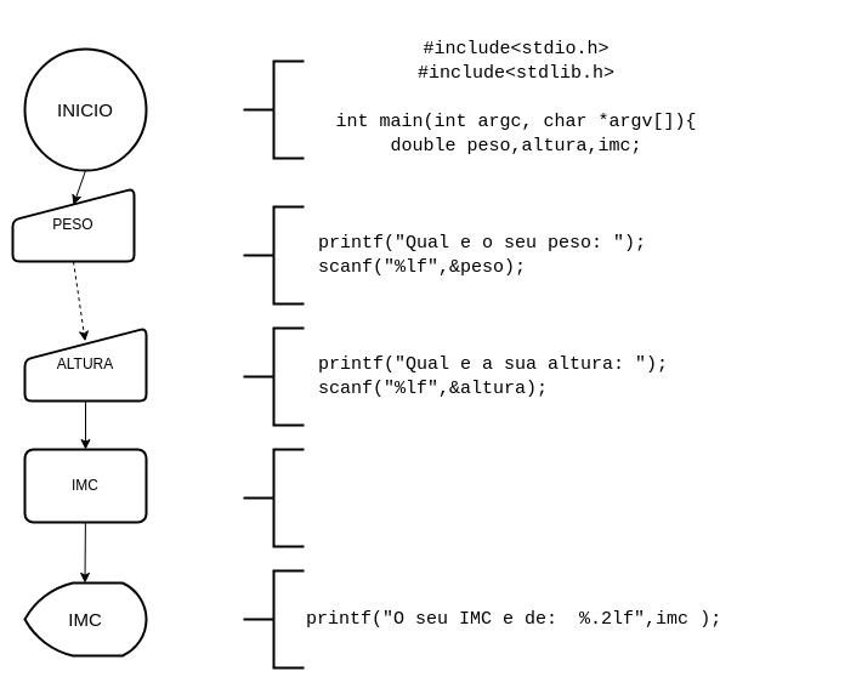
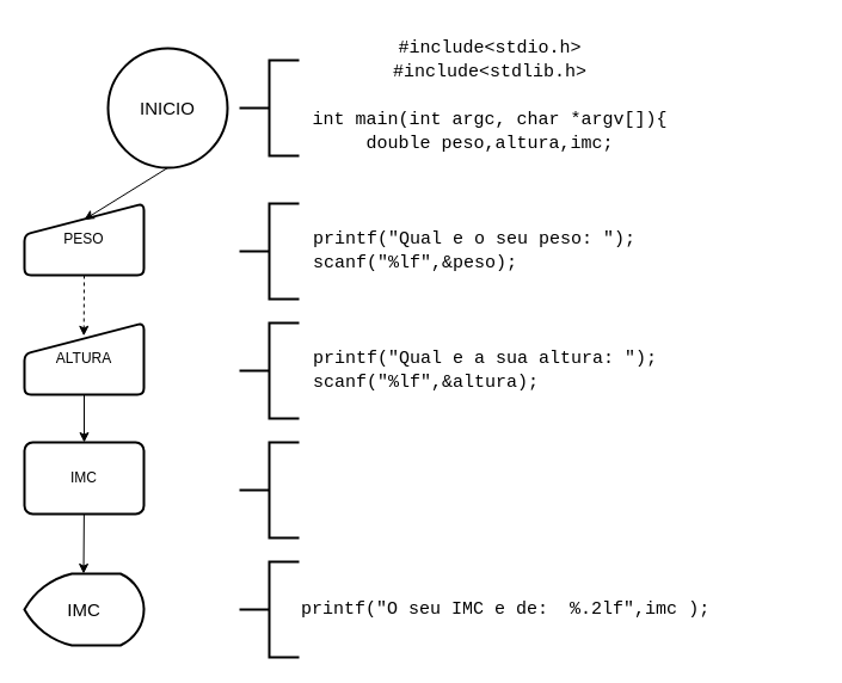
  <mxCell id="0" />
  <mxCell id="1" parent="0" />
- <mxCell id="2" value="PESO" style="html=1;strokeWidth=2;shape=manualInput;whiteSpace=wrap;rounded=1;size=26;arcSize=11;verticalAlign=middle;align=center;" parent="1" vertex="1"><mxGeometry x="10" y="155" width="100" height="60" as="geometry" /></mxCell>
- <mxCell id="3" value="&lt;font style=&quot;font-size: 15px&quot;&gt;INICIO&lt;/font&gt;" style="strokeWidth=2;html=1;shape=mxgraph.flowchart.start_2;whiteSpace=wrap;verticalAlign=middle;align=center;" parent="1" vertex="1"><mxGeometry x="20" y="40" width="100" height="100" as="geometry" /></mxCell>
+ <mxCell id="2" value="PESO" style="html=1;strokeWidth=2;shape=manualInput;whiteSpace=wrap;rounded=1;size=26;arcSize=11;verticalAlign=middle;align=center;" parent="1" vertex="1"><mxGeometry x="20" y="170" width="100" height="60" as="geometry" /></mxCell>
+ <mxCell id="3" value="&lt;font style=&quot;font-size: 15px&quot;&gt;INICIO&lt;/font&gt;" style="strokeWidth=2;html=1;shape=mxgraph.flowchart.start_2;whiteSpace=wrap;verticalAlign=middle;align=center;" parent="1" vertex="1"><mxGeometry x="90" y="40" width="100" height="100" as="geometry" /></mxCell>
  <mxCell id="4" value="" style="endArrow=classic;html=1;exitX=0.5;exitY=1;exitDx=0;exitDy=0;exitPerimeter=0;entryX=0.5;entryY=0.225;entryDx=0;entryDy=0;entryPerimeter=0;" parent="1" source="3" target="2" edge="1"><mxGeometry width="50" height="50" relative="1" as="geometry"><mxPoint x="-24" y="250" as="sourcePoint" /><mxPoint x="70" y="180" as="targetPoint" /></mxGeometry></mxCell>
  <mxCell id="5" value="" style="endArrow=classic;html=1;exitX=0.5;exitY=1;exitDx=0;exitDy=0;entryX=0.497;entryY=0.18;entryDx=0;entryDy=0;entryPerimeter=0;dashed=1;" parent="1" source="2" target="16" edge="1"><mxGeometry width="50" height="50" relative="1" as="geometry"><mxPoint x="69" y="240" as="sourcePoint" /><mxPoint x="70" y="250" as="targetPoint" /></mxGeometry></mxCell>
  <mxCell id="6" value="IMC" style="strokeWidth=2;html=1;shape=mxgraph.flowchart.display;whiteSpace=wrap;fontSize=15;" parent="1" vertex="1"><mxGeometry x="20" y="480" width="100" height="60" as="geometry" /></mxCell>
  <mxCell id="7" value="&lt;div style=&quot;font-family: consolas, &amp;quot;courier new&amp;quot;, monospace; font-size: 15px; line-height: 20px;&quot;&gt;&lt;div&gt;&lt;span style=&quot;&quot;&gt;printf&lt;/span&gt;(&lt;span style=&quot;&quot;&gt;&quot;Qual&amp;nbsp;e&amp;nbsp;o&amp;nbsp;seu&amp;nbsp;peso:&amp;nbsp;&quot;&lt;/span&gt;);&lt;/div&gt;&lt;div&gt;&lt;span style=&quot;&quot;&gt;scanf&lt;/span&gt;(&lt;span style=&quot;&quot;&gt;&quot;&lt;/span&gt;&lt;span style=&quot;&quot;&gt;%lf&lt;/span&gt;&lt;span style=&quot;&quot;&gt;&quot;&lt;/span&gt;,&amp;amp;&lt;span style=&quot;&quot;&gt;peso&lt;/span&gt;);&lt;/div&gt;&lt;/div&gt;" style="text;html=1;strokeColor=none;fillColor=none;align=left;verticalAlign=middle;whiteSpace=wrap;rounded=0;labelBorderColor=none;" parent="1" vertex="1"><mxGeometry x="260" y="190" width="400" height="40" as="geometry" /></mxCell>
  <mxCell id="8" value="" style="strokeWidth=2;html=1;shape=mxgraph.flowchart.annotation_2;align=left;labelPosition=right;pointerEvents=1;" parent="1" vertex="1"><mxGeometry x="200" y="170" width="50" height="80" as="geometry" /></mxCell>
  <mxCell id="9" value="" style="strokeWidth=2;html=1;shape=mxgraph.flowchart.annotation_2;align=left;labelPosition=right;pointerEvents=1;" parent="1" vertex="1"><mxGeometry x="200" y="370" width="50" height="80" as="geometry" /></mxCell>
- <mxCell id="10" value="&lt;div style=&quot;font-family: &amp;#34;consolas&amp;#34; , &amp;#34;courier new&amp;#34; , monospace ; font-weight: normal ; font-size: 15px ; line-height: 20px&quot;&gt;&lt;div style=&quot;font-family: &amp;#34;consolas&amp;#34; , &amp;#34;courier new&amp;#34; , monospace ; line-height: 20px&quot;&gt;&lt;div&gt;&lt;span&gt;#include&lt;/span&gt;&lt;span&gt;&amp;lt;stdio.h&amp;gt;&lt;/span&gt;&lt;/div&gt;&lt;div&gt;&lt;span&gt;#include&lt;/span&gt;&lt;span&gt;&amp;lt;stdlib.h&amp;gt;&lt;/span&gt;&lt;/div&gt;&lt;br&gt;&lt;div&gt;&lt;span&gt;int&lt;/span&gt;&amp;nbsp;&lt;span&gt;main&lt;/span&gt;(&lt;span&gt;int&lt;/span&gt;&amp;nbsp;&lt;span&gt;argc&lt;/span&gt;,&amp;nbsp;&lt;span&gt;char&lt;/span&gt;&amp;nbsp;*&lt;span&gt;argv&lt;/span&gt;&lt;span&gt;[]&lt;/span&gt;){&lt;/div&gt;&lt;div&gt;double peso,altura,imc;&lt;/div&gt;&lt;/div&gt;&lt;/div&gt;" style="text;whiteSpace=wrap;html=1;rounded=0;align=center;verticalAlign=middle;labelBorderColor=none;" parent="1" vertex="1"><mxGeometry x="275" y="20" width="300" height="120" as="geometry" /></mxCell>
+ <mxCell id="10" value="&lt;div style=&quot;font-family: &amp;#34;consolas&amp;#34; , &amp;#34;courier new&amp;#34; , monospace ; font-weight: normal ; font-size: 15px ; line-height: 20px&quot;&gt;&lt;div style=&quot;font-family: &amp;#34;consolas&amp;#34; , &amp;#34;courier new&amp;#34; , monospace ; line-height: 20px&quot;&gt;&lt;div&gt;&lt;span&gt;#include&lt;/span&gt;&lt;span&gt;&amp;lt;stdio.h&amp;gt;&lt;/span&gt;&lt;/div&gt;&lt;div&gt;&lt;span&gt;#include&lt;/span&gt;&lt;span&gt;&amp;lt;stdlib.h&amp;gt;&lt;/span&gt;&lt;/div&gt;&lt;br&gt;&lt;div&gt;&lt;span&gt;int&lt;/span&gt;&amp;nbsp;&lt;span&gt;main&lt;/span&gt;(&lt;span&gt;int&lt;/span&gt;&amp;nbsp;&lt;span&gt;argc&lt;/span&gt;,&amp;nbsp;&lt;span&gt;char&lt;/span&gt;&amp;nbsp;*&lt;span&gt;argv&lt;/span&gt;&lt;span&gt;[]&lt;/span&gt;){&lt;/div&gt;&lt;div&gt;double peso,altura,imc;&lt;/div&gt;&lt;/div&gt;&lt;/div&gt;" style="text;whiteSpace=wrap;html=1;rounded=0;align=center;verticalAlign=middle;labelBorderColor=none;" parent="1" vertex="1"><mxGeometry x="260" y="20" width="300" height="120" as="geometry" /></mxCell>
  <mxCell id="11" value="" style="strokeWidth=2;html=1;shape=mxgraph.flowchart.annotation_2;align=left;labelPosition=right;pointerEvents=1;" parent="1" vertex="1"><mxGeometry x="200" y="50" width="50" height="80" as="geometry" /></mxCell>
  <mxCell id="12" value="IMC" style="rounded=1;whiteSpace=wrap;html=1;absoluteArcSize=1;arcSize=14;strokeWidth=2;align=center;verticalAlign=middle;" parent="1" vertex="1"><mxGeometry x="20" y="370" width="100" height="60" as="geometry" /></mxCell>
  <mxCell id="13" value="" style="endArrow=classic;html=1;exitX=0.5;exitY=1;exitDx=0;exitDy=0;" parent="1" edge="1"><mxGeometry width="50" height="50" relative="1" as="geometry"><mxPoint x="69.9" y="430" as="sourcePoint" /><mxPoint x="69.5" y="480" as="targetPoint" /></mxGeometry></mxCell>
  <mxCell id="14" value="" style="strokeWidth=2;html=1;shape=mxgraph.flowchart.annotation_2;align=left;labelPosition=right;pointerEvents=1;" parent="1" vertex="1"><mxGeometry x="200" y="470" width="50" height="80" as="geometry" /></mxCell>
  <mxCell id="15" value="&lt;div style=&quot;font-family: consolas, &amp;quot;courier new&amp;quot;, monospace; font-size: 15px; line-height: 20px;&quot;&gt;&lt;span style=&quot;&quot;&gt;printf&lt;/span&gt;(&lt;span style=&quot;&quot;&gt;&quot;O&amp;nbsp;seu&amp;nbsp;IMC&amp;nbsp;e&amp;nbsp;de:&amp;nbsp;&amp;nbsp;&lt;/span&gt;&lt;span style=&quot;&quot;&gt;%.2lf&lt;/span&gt;&lt;span style=&quot;&quot;&gt;&quot;&lt;/span&gt;,&lt;span style=&quot;&quot;&gt;imc&lt;/span&gt;&amp;nbsp;);&lt;/div&gt;" style="text;html=1;rounded=0;align=left;verticalAlign=middle;labelBorderColor=none;whiteSpace=wrap;" parent="1" vertex="1"><mxGeometry x="250" y="490" width="432.5" height="40" as="geometry" /></mxCell>
  <mxCell id="16" value="ALTURA" style="html=1;strokeWidth=2;shape=manualInput;whiteSpace=wrap;rounded=1;size=26;arcSize=11;verticalAlign=middle;align=center;" parent="1" vertex="1"><mxGeometry x="20" y="270" width="100" height="60" as="geometry" /></mxCell>
  <mxCell id="17" value="" style="endArrow=classic;html=1;exitX=0.5;exitY=1;exitDx=0;exitDy=0;entryX=0.5;entryY=0;entryDx=0;entryDy=0;" parent="1" source="16" target="12" edge="1"><mxGeometry width="50" height="50" relative="1" as="geometry"><mxPoint x="69" y="340" as="sourcePoint" /><mxPoint x="70" y="350" as="targetPoint" /></mxGeometry></mxCell>
  <mxCell id="18" value="&#10;&#10;&lt;div style=&quot;font-family: consolas, &amp;quot;courier new&amp;quot;, monospace; font-weight: normal; font-size: 15px; line-height: 20px;&quot;&gt;&lt;div&gt;&lt;span style=&quot;&quot;&gt;printf&lt;/span&gt;&lt;span style=&quot;&quot;&gt;(&lt;/span&gt;&lt;span style=&quot;&quot;&gt;&quot;Qual&amp;nbsp;e&amp;nbsp;a&amp;nbsp;sua&amp;nbsp;altura:&amp;nbsp;&quot;&lt;/span&gt;&lt;span style=&quot;&quot;&gt;);&lt;/span&gt;&lt;/div&gt;&lt;div&gt;&lt;span style=&quot;&quot;&gt;scanf&lt;/span&gt;&lt;span style=&quot;&quot;&gt;(&lt;/span&gt;&lt;span style=&quot;&quot;&gt;&quot;&lt;/span&gt;&lt;span style=&quot;&quot;&gt;%lf&lt;/span&gt;&lt;span style=&quot;&quot;&gt;&quot;&lt;/span&gt;&lt;span style=&quot;&quot;&gt;,&amp;amp;&lt;/span&gt;&lt;span style=&quot;&quot;&gt;altura&lt;/span&gt;&lt;span style=&quot;&quot;&gt;);&lt;/span&gt;&lt;/div&gt;&lt;/div&gt;&#10;&#10;" style="text;html=1;strokeColor=none;fillColor=none;align=left;verticalAlign=middle;whiteSpace=wrap;rounded=0;labelBorderColor=none;" parent="1" vertex="1"><mxGeometry x="260" y="290" width="400" height="40" as="geometry" /></mxCell>
  <mxCell id="19" value="" style="strokeWidth=2;html=1;shape=mxgraph.flowchart.annotation_2;align=left;labelPosition=right;pointerEvents=1;" parent="1" vertex="1"><mxGeometry x="200" y="270" width="50" height="80" as="geometry" /></mxCell>
